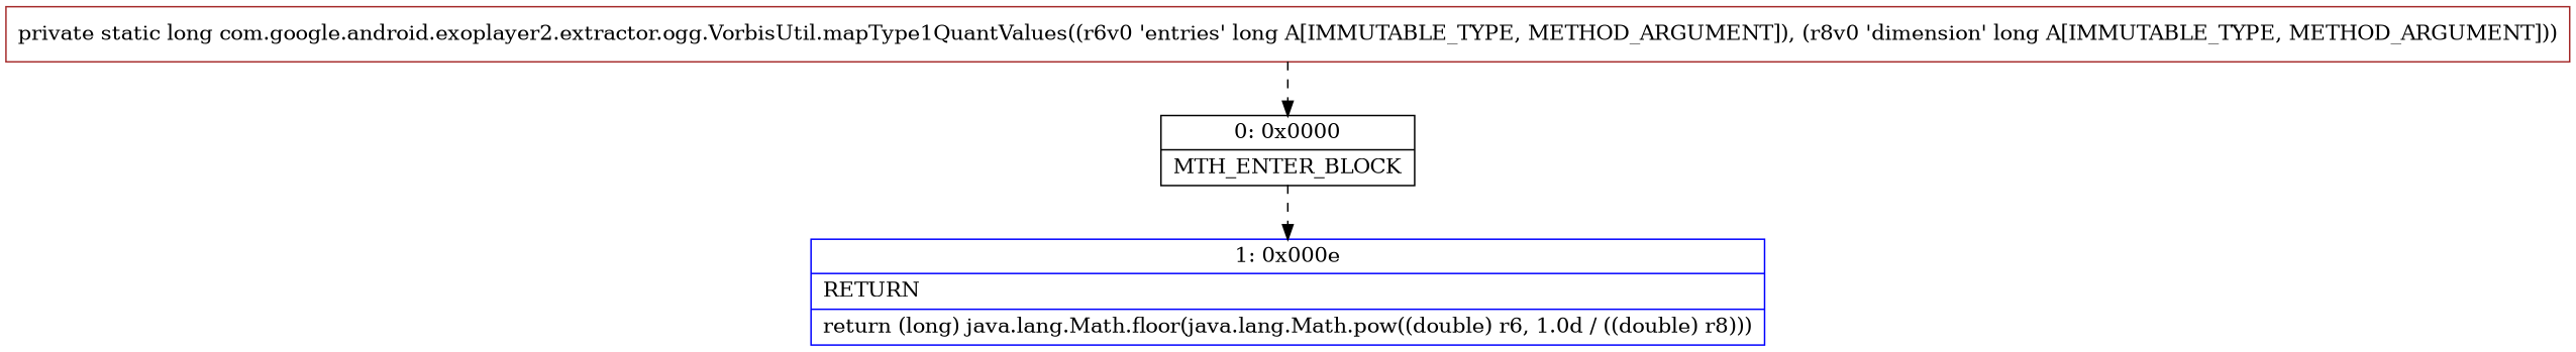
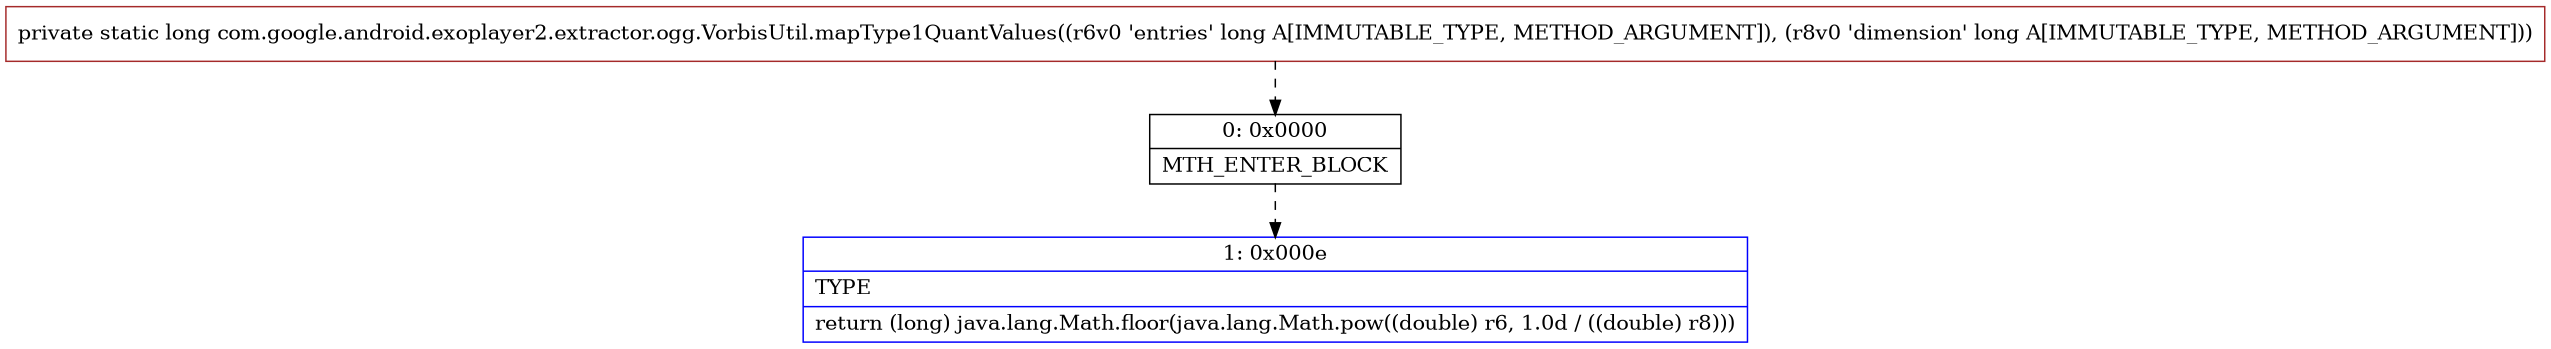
  digraph {
    node [shape=record]
    edge [style=dashed]
    n1 [label="{0\:\ 0x0000|MTH_ENTER_BLOCK\l}" color=black]
-   n2 [label="{1\:\ 0x000e|RETURN\l|return (long) java.lang.Math.floor(java.lang.Math.pow((double) r6, 1.0d \/ ((double) r8)))\l}" color=blue]
+   n2 [label="{1\:\ 0x000e|TYPE\l|return (long) java.lang.Math.floor(java.lang.Math.pow((double) r6, 1.0d \/ ((double) r8)))\l}" color=blue]
    n3 [label="{private static long com.google.android.exoplayer2.extractor.ogg.VorbisUtil.mapType1QuantValues((r6v0 'entries' long A[IMMUTABLE_TYPE, METHOD_ARGUMENT]), (r8v0 'dimension' long A[IMMUTABLE_TYPE, METHOD_ARGUMENT])) }" color=brown]
    n1 -> n2
    n3 -> n1
  }
